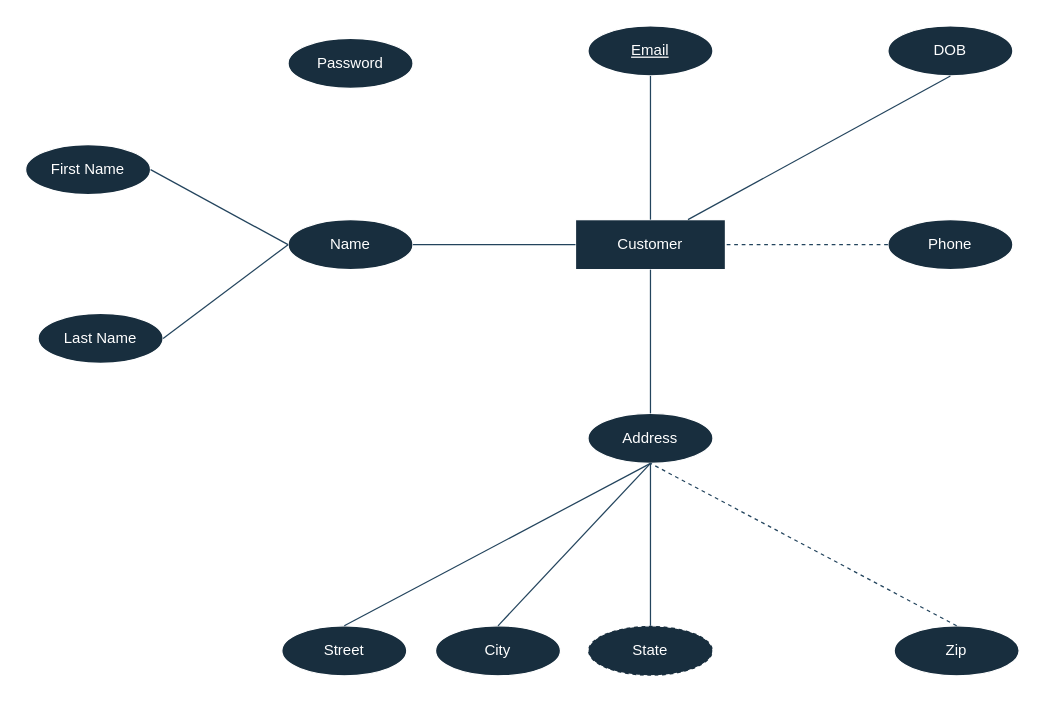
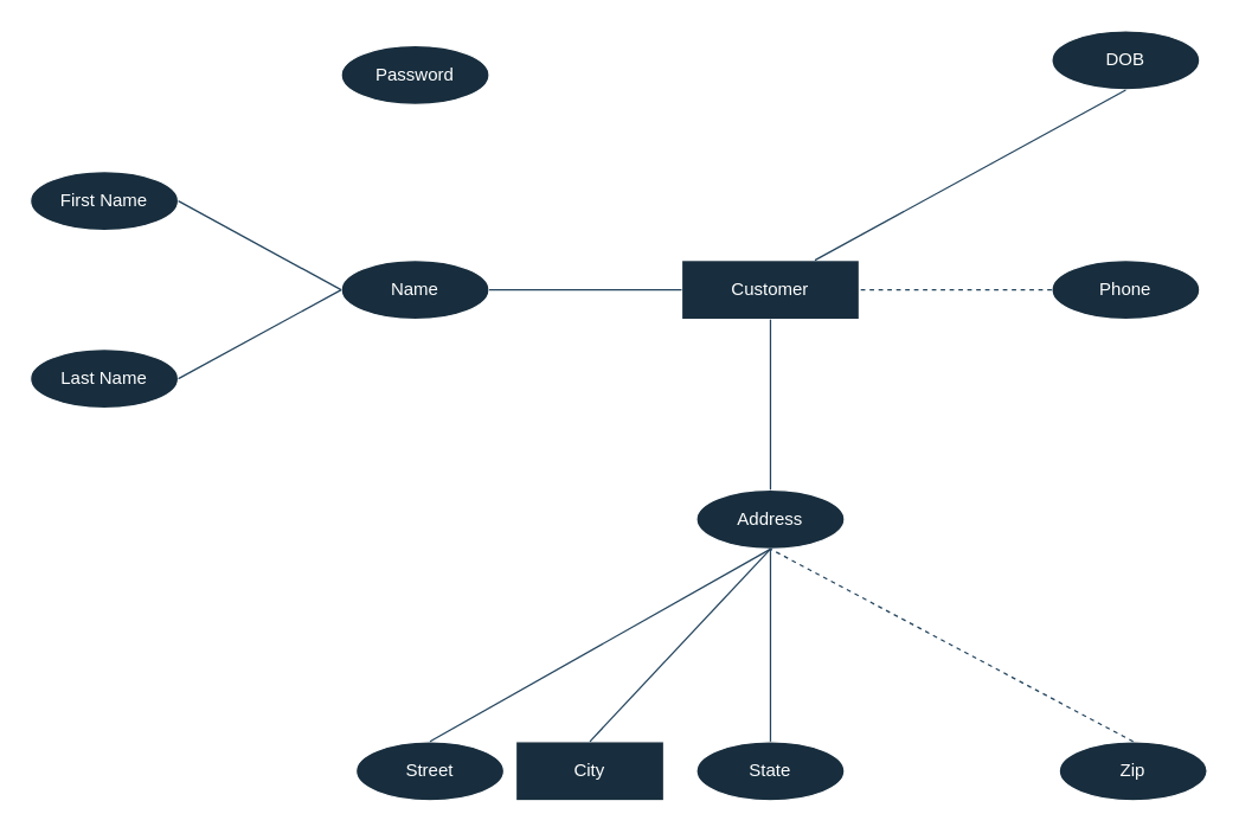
  <mxCell id="0" />
  <mxCell id="1" parent="0" />
  <mxCell id="2" value="Customer" style="whiteSpace=wrap;html=1;align=center;strokeColor=#FFFFFF;fontColor=#FFFFFF;fillColor=#182E3E;" parent="1" vertex="1"><mxGeometry x="460" y="175" width="120" height="40" as="geometry" /></mxCell>
- <mxCell id="3" value="Email" style="ellipse;whiteSpace=wrap;html=1;align=center;fontStyle=4;strokeColor=#FFFFFF;fontColor=#FFFFFF;fillColor=#182E3E;" parent="1" vertex="1"><mxGeometry x="470" y="20" width="100" height="40" as="geometry" /></mxCell>
  <mxCell id="4" value="Name" style="ellipse;whiteSpace=wrap;html=1;align=center;strokeColor=#FFFFFF;fontColor=#FFFFFF;fillColor=#182E3E;" parent="1" vertex="1"><mxGeometry x="230" y="175" width="100" height="40" as="geometry" /></mxCell>
  <mxCell id="5" value="First Name" style="ellipse;whiteSpace=wrap;html=1;align=center;strokeColor=#FFFFFF;fontColor=#FFFFFF;fillColor=#182E3E;" parent="1" vertex="1"><mxGeometry x="20" y="115" width="100" height="40" as="geometry" /></mxCell>
- <mxCell id="6" value="Last Name" style="ellipse;whiteSpace=wrap;html=1;align=center;strokeColor=#FFFFFF;fontColor=#FFFFFF;fillColor=#182E3E;" parent="1" vertex="1"><mxGeometry x="30" y="250" width="100" height="40" as="geometry" /></mxCell>
+ <mxCell id="6" value="Last Name" style="ellipse;whiteSpace=wrap;html=1;align=center;strokeColor=#FFFFFF;fontColor=#FFFFFF;fillColor=#182E3E;" parent="1" vertex="1"><mxGeometry x="20" y="235" width="100" height="40" as="geometry" /></mxCell>
  <mxCell id="7" value="" style="endArrow=none;html=1;rounded=0;strokeColor=#23445D;exitX=1;exitY=0.5;exitDx=0;exitDy=0;entryX=0;entryY=0.5;entryDx=0;entryDy=0;" parent="1" source="5" target="4" edge="1"><mxGeometry width="50" height="50" relative="1" as="geometry"><mxPoint x="430" y="45" as="sourcePoint" /><mxPoint x="480" y="-5" as="targetPoint" /></mxGeometry></mxCell>
  <mxCell id="8" value="" style="endArrow=none;html=1;rounded=0;strokeColor=#23445D;exitX=1;exitY=0.5;exitDx=0;exitDy=0;entryX=0;entryY=0.5;entryDx=0;entryDy=0;" parent="1" source="6" target="4" edge="1"><mxGeometry width="50" height="50" relative="1" as="geometry"><mxPoint x="130" y="145" as="sourcePoint" /><mxPoint x="240" y="205" as="targetPoint" /></mxGeometry></mxCell>
  <mxCell id="9" value="Address" style="ellipse;whiteSpace=wrap;html=1;align=center;strokeColor=#FFFFFF;fontColor=#FFFFFF;fillColor=#182E3E;" parent="1" vertex="1"><mxGeometry x="470" y="330" width="100" height="40" as="geometry" /></mxCell>
- <mxCell id="10" value="Street" style="ellipse;whiteSpace=wrap;html=1;align=center;strokeColor=#FFFFFF;fontColor=#FFFFFF;fillColor=#182E3E;" parent="1" vertex="1"><mxGeometry x="225" y="500" width="100" height="40" as="geometry" /></mxCell>
- <mxCell id="11" value="City" style="ellipse;whiteSpace=wrap;html=1;align=center;strokeColor=#FFFFFF;fontColor=#FFFFFF;fillColor=#182E3E;" parent="1" vertex="1"><mxGeometry x="348" y="500" width="100" height="40" as="geometry" /></mxCell>
+ <mxCell id="10" value="Street" style="ellipse;whiteSpace=wrap;html=1;align=center;strokeColor=#FFFFFF;fontColor=#FFFFFF;fillColor=#182E3E;" parent="1" vertex="1"><mxGeometry x="240" y="500" width="100" height="40" as="geometry" /></mxCell>
+ <mxCell id="11" value="City" style="whiteSpace=wrap;html=1;align=center;strokeColor=#FFFFFF;fontColor=#FFFFFF;fillColor=#182E3E;rounded=0;" parent="1" vertex="1"><mxGeometry x="348" y="500" width="100" height="40" as="geometry" /></mxCell>
  <mxCell id="12" value="" style="endArrow=none;html=1;rounded=0;strokeColor=#23445D;exitX=0.5;exitY=0;exitDx=0;exitDy=0;entryX=0.5;entryY=1;entryDx=0;entryDy=0;" parent="1" source="10" target="9" edge="1"><mxGeometry width="50" height="50" relative="1" as="geometry"><mxPoint x="670" y="200" as="sourcePoint" /><mxPoint x="720" y="150" as="targetPoint" /></mxGeometry></mxCell>
  <mxCell id="13" value="" style="endArrow=none;html=1;rounded=0;strokeColor=#23445D;entryX=0.5;entryY=1;entryDx=0;entryDy=0;exitX=0.5;exitY=0;exitDx=0;exitDy=0;" parent="1" source="11" target="9" edge="1"><mxGeometry width="50" height="50" relative="1" as="geometry"><mxPoint x="550" y="500" as="sourcePoint" /><mxPoint x="480" y="360" as="targetPoint" /></mxGeometry></mxCell>
- <mxCell id="14" value="State" style="ellipse;whiteSpace=wrap;html=1;align=center;strokeColor=#FFFFFF;fontColor=#FFFFFF;fillColor=#182E3E;dashed=1;" parent="1" vertex="1"><mxGeometry x="470" y="500" width="100" height="40" as="geometry" /></mxCell>
+ <mxCell id="14" value="State" style="ellipse;whiteSpace=wrap;html=1;align=center;strokeColor=#FFFFFF;fontColor=#FFFFFF;fillColor=#182E3E;" parent="1" vertex="1"><mxGeometry x="470" y="500" width="100" height="40" as="geometry" /></mxCell>
  <mxCell id="15" value="Zip" style="ellipse;whiteSpace=wrap;html=1;align=center;strokeColor=#FFFFFF;fontColor=#FFFFFF;fillColor=#182E3E;" parent="1" vertex="1"><mxGeometry x="715" y="500" width="100" height="40" as="geometry" /></mxCell>
  <mxCell id="16" value="" style="endArrow=none;html=1;rounded=0;strokeColor=#23445D;entryX=0.5;entryY=1;entryDx=0;entryDy=0;exitX=0.5;exitY=0;exitDx=0;exitDy=0;" parent="1" source="14" target="9" edge="1"><mxGeometry width="50" height="50" relative="1" as="geometry"><mxPoint x="450" y="510" as="sourcePoint" /><mxPoint x="530" y="380" as="targetPoint" /></mxGeometry></mxCell>
  <mxCell id="17" value="" style="endArrow=none;html=1;rounded=0;strokeColor=#23445D;entryX=0.5;entryY=1;entryDx=0;entryDy=0;exitX=0.5;exitY=0;exitDx=0;exitDy=0;dashed=1;" parent="1" source="15" target="9" edge="1"><mxGeometry width="50" height="50" relative="1" as="geometry"><mxPoint x="700" y="510" as="sourcePoint" /><mxPoint x="530" y="380" as="targetPoint" /></mxGeometry></mxCell>
  <mxCell id="18" value="DOB" style="ellipse;whiteSpace=wrap;html=1;align=center;strokeColor=#FFFFFF;fontColor=#FFFFFF;fillColor=#182E3E;" parent="1" vertex="1"><mxGeometry x="710" y="20" width="100" height="40" as="geometry" /></mxCell>
  <mxCell id="19" value="Phone" style="ellipse;whiteSpace=wrap;html=1;align=center;strokeColor=#FFFFFF;fontColor=#FFFFFF;fillColor=#182E3E;" parent="1" vertex="1"><mxGeometry x="710" y="175" width="100" height="40" as="geometry" /></mxCell>
  <mxCell id="20" value="Password" style="ellipse;whiteSpace=wrap;html=1;align=center;strokeColor=#FFFFFF;fontColor=#FFFFFF;fillColor=#182E3E;" parent="1" vertex="1"><mxGeometry x="230" y="30" width="100" height="40" as="geometry" /></mxCell>
  <mxCell id="21" value="" style="endArrow=none;html=1;rounded=0;strokeColor=#23445D;entryX=1;entryY=0.5;entryDx=0;entryDy=0;exitX=0;exitY=0.5;exitDx=0;exitDy=0;" parent="1" source="2" target="4" edge="1"><mxGeometry width="50" height="50" relative="1" as="geometry"><mxPoint x="470" y="185" as="sourcePoint" /><mxPoint x="290" y="80" as="targetPoint" /></mxGeometry></mxCell>
- <mxCell id="22" value="" style="endArrow=none;html=1;rounded=0;strokeColor=#23445D;entryX=0.5;entryY=0;entryDx=0;entryDy=0;exitX=0.5;exitY=1;exitDx=0;exitDy=0;" parent="1" source="3" target="2" edge="1"><mxGeometry width="50" height="50" relative="1" as="geometry"><mxPoint x="470" y="205" as="sourcePoint" /><mxPoint x="340" y="205" as="targetPoint" /></mxGeometry></mxCell>
  <mxCell id="23" value="" style="endArrow=none;html=1;rounded=0;strokeColor=#23445D;entryX=0.75;entryY=0;entryDx=0;entryDy=0;exitX=0.5;exitY=1;exitDx=0;exitDy=0;" parent="1" source="18" target="2" edge="1"><mxGeometry width="50" height="50" relative="1" as="geometry"><mxPoint x="530" y="70" as="sourcePoint" /><mxPoint x="530" y="185" as="targetPoint" /></mxGeometry></mxCell>
  <mxCell id="24" value="" style="endArrow=none;html=1;rounded=0;strokeColor=#23445D;entryX=0.5;entryY=0;entryDx=0;entryDy=0;exitX=0.5;exitY=1;exitDx=0;exitDy=0;" parent="1" source="2" target="9" edge="1"><mxGeometry width="50" height="50" relative="1" as="geometry"><mxPoint x="500" y="185" as="sourcePoint" /><mxPoint x="290" y="80" as="targetPoint" /></mxGeometry></mxCell>
  <mxCell id="25" value="" style="endArrow=none;html=1;rounded=0;strokeColor=#23445D;entryX=1;entryY=0.5;entryDx=0;entryDy=0;exitX=0;exitY=0.5;exitDx=0;exitDy=0;dashed=1;" parent="1" source="19" target="2" edge="1"><mxGeometry width="50" height="50" relative="1" as="geometry"><mxPoint x="510" y="195" as="sourcePoint" /><mxPoint x="300" y="90" as="targetPoint" /></mxGeometry></mxCell>
